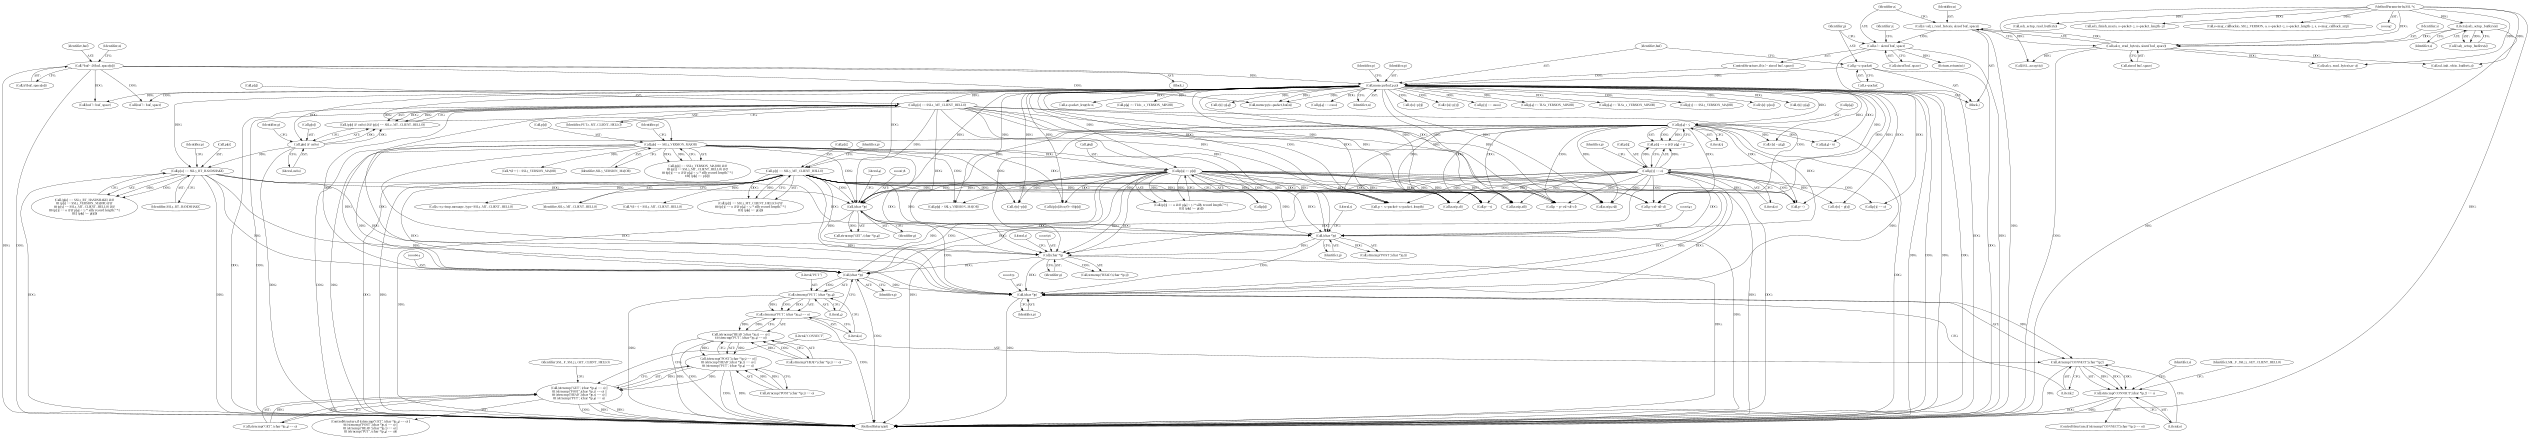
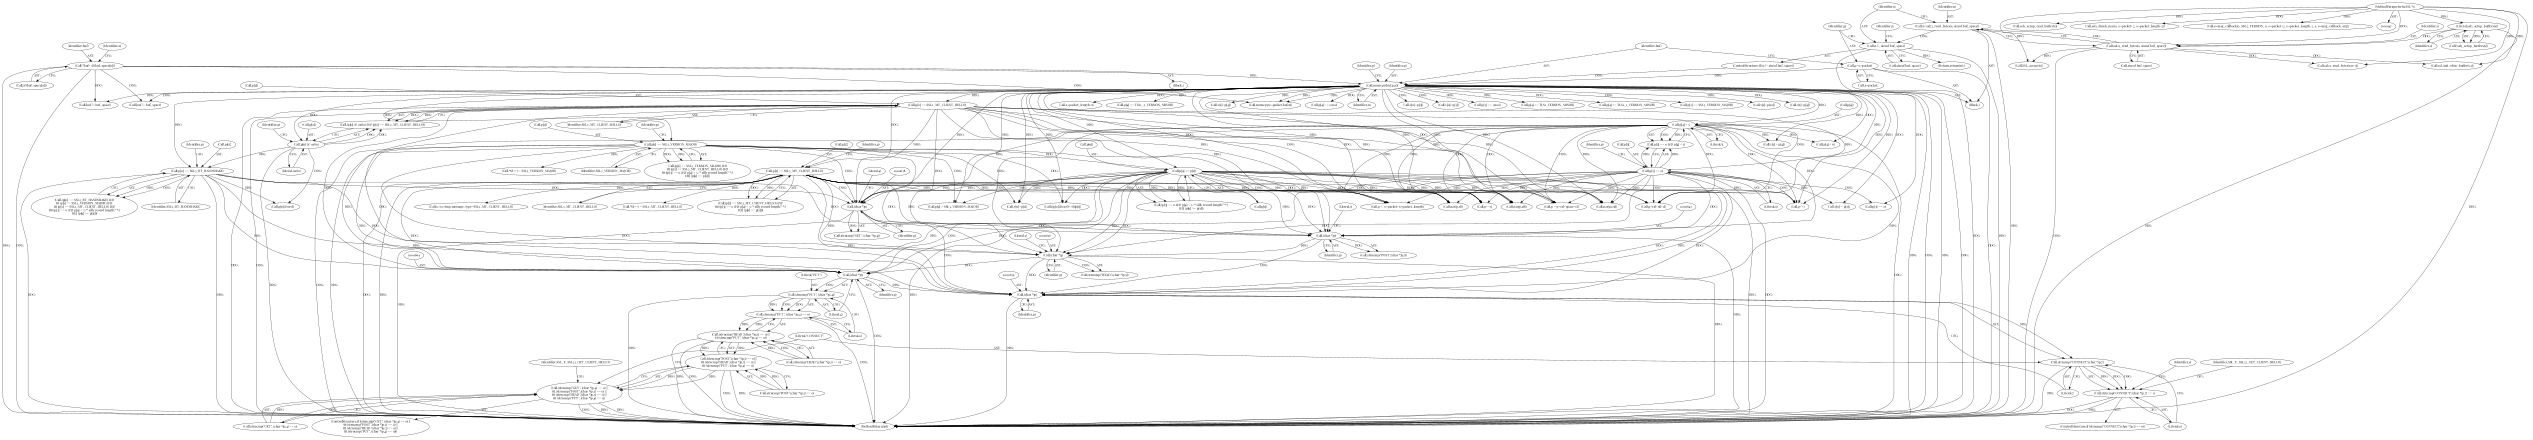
  digraph {
    fontname="Playfair Display"
    node [fontname="Playfair Display"]
    edge [fontname="Playfair Display"]
    n1 [label="(Call,(char *)p)"]
    n2 [label="(Call,strncmp(\"PUT \", (char *)p,4))"]
    n3 [label="(Call,(char *)p)"]
    n4 [label="(Identifier,p)"]
    n5 [label="(MethodReturn,int)"]
    n6 [label="(Call,strncmp(\"PUT \", (char *)p,4) == 0)"]
    n7 [label="(Literal,4)"]
    n8 [label="(Call,strncmp(\"CONNECT\",(char *)p,7))"]
    n9 [label="(Identifier,p)"]
    n10 [label="(Call,p[4] < 5)"]
    n11 [label="(Call,(char *)p)"]
    n12 [label="(Call,(char *)p)"]
    n13 [label="(Call,(char *)p)"]
    n14 [label="(Call,p[3] == 0 && p[4] < 5)"]
    n15 [label="(Call,p+=5)"]
    n16 [label="(Call,p[4] < 6)"]
    n17 [label="(Call,n2s(p,sil))"]
-   n18 [label="(Call,p = p+csl+sil+cl)"]
+   n18 [label="(Call,p = p+csl+space+cl)"]
    n19 [label="(Call,v[1] = p[4])"]
    n20 [label="(Call,n2s(p,csl))"]
    n21 [label="(Call,p+csl+sil+cl)"]
    n22 [label="(Call,p++)"]
    n23 [label="(Call,p <  s->packet+s->packet_length)"]
    n24 [label="(Call,n2s(p,cl))"]
    n25 [label="(Literal,5)"]
    n26 [label="(Call,strncmp(\"HEAD \",(char *)p,5))"]
    n27 [label="(Identifier,p)"]
    n28 [label="(Call,strncmp(\"POST \",(char *)p,5))"]
    n29 [label="(Identifier,p)"]
    n30 [label="(Identifier,p)"]
    n31 [label="(Call,strncmp(\"GET \", (char *)p,4))"]
    n32 [label="(Call,p[3] == 0)"]
    n33 [label="(Call,memcpy(buf,p,n))"]
    n34 [label="(Call,p[9] >= p[1])"]
    n35 [label="(Call,p[1] == SSL3_VERSION_MAJOR)"]
    n36 [label="(Call,p[2] == SSL2_MT_CLIENT_HELLO)"]
    n37 [label="(Call,p[5] == SSL3_MT_CLIENT_HELLO)"]
    n38 [label="(Call,p[0] == SSL3_RT_HANDSHAKE)"]
    n39 [label="(Call,p[0] & 0x80)"]
    n40 [label="(Call,p[9] > SSL3_VERSION_MAJOR)"]
    n41 [label="(Call,buf != buf_space)"]
    n42 [label="(Call,s->packet_length=n)"]
    n43 [label="(Call,p[4] >= TLS1_2_VERSION_MINOR)"]
    n44 [label="(Call,v[0] = p[3])"]
    n45 [label="(Call,v[1]=p[4])"]
    n46 [label="(Call,memcpy(s->packet,buf,n))"]
    n47 [label="(Call,p[4] == 0x02)"]
    n48 [label="(Identifier,n)"]
    n49 [label="(Call,p[3] == 0)"]
    n50 [label="(Call,v[0]=p[1])"]
    n51 [label="(Call,v[0]=p[3])"]
    n52 [label="(Call,v[0]=p[3])"]
    n53 [label="(Block,)"]
    n54 [label="(Call,buf != buf_space)"]
    n55 [label="(Call,p[3] == 0x00)"]
    n56 [label="(Call,p[4] >= TLS1_VERSION_MINOR)"]
    n57 [label="(Call,p[4] >= TLS1_1_VERSION_MINOR)"]
    n58 [label="(Call,p[3] == SSL3_VERSION_MAJOR)"]
    n59 [label="(Call,v[1]=p[10])"]
    n60 [label="(Call,v[1]=p[4])"]
    n61 [label="(Call,((p[0]&0x7f)<<8)|p[1])"]
    n62 [label="(Call,p[1])"]
    n63 [label="(Call,(p[3] == 0 && p[4] < 5 /* silly record length? */)\n\t\t\t\t|| (p[9] >= p[1]))"]
    n64 [label="(Call,*(d++) = SSL3_VERSION_MAJOR)"]
    n65 [label="(Identifier,SSL3_VERSION_MAJOR)"]
    n66 [label="(Call,(p[1] == SSL3_VERSION_MAJOR) &&\n\t\t\t (p[5] == SSL3_MT_CLIENT_HELLO) &&\n\t\t\t ((p[3] == 0 && p[4] < 5 /* silly record length? */)\n\t\t\t\t|| (p[9] >= p[1])))"]
    n67 [label="(Call,(p[0] & 0x80) && (p[2] == SSL2_MT_CLIENT_HELLO))"]
-   n68 [label="(Identifier,PUT2_MT_CLIENT_HELLO)"]
+   n68 [label="(Identifier,SSL2_MT_CLIENT_HELLO)"]
    n69 [label="(Call,s->s3->tmp.message_type=SSL3_MT_CLIENT_HELLO)"]
    n70 [label="(Identifier,SSL3_MT_CLIENT_HELLO)"]
    n71 [label="(Call,*(d++) = SSL3_MT_CLIENT_HELLO)"]
    n72 [label="(Call,(p[5] == SSL3_MT_CLIENT_HELLO) &&\n\t\t\t ((p[3] == 0 && p[4] < 5 /* silly record length? */)\n\t\t\t\t|| (p[9] >= p[1])))"]
    n73 [label="(Literal,0)"]
+   n74 [label="(Call,p[0]&0x7f)"]
    n75 [label="(Call,(p[0] == SSL3_RT_HANDSHAKE) &&\n\t\t\t (p[1] == SSL3_VERSION_MAJOR) &&\n\t\t\t (p[5] == SSL3_MT_CLIENT_HELLO) &&\n\t\t\t ((p[3] == 0 && p[4] < 5 /* silly record length? */)\n\t\t\t\t|| (p[9] >= p[1])))"]
    n76 [label="(Identifier,SSL3_RT_HANDSHAKE)"]
    n77 [label="(Literal,0x80)"]
    n78 [label="(Call,*buf= &(buf_space[0]))"]
    n79 [label="(Block,)"]
    n80 [label="(Call,&(buf_space[0]))"]
    n81 [label="(Call,p=s->packet)"]
    n82 [label="(Call,s->packet)"]
    n83 [label="(Call,n != sizeof buf_space)"]
    n84 [label="(Call,sizeof buf_space)"]
    n85 [label="(Return,return(n);)"]
    n86 [label="(ControlStructure,if (n != sizeof buf_space))"]
    n87 [label="(Call,n=ssl23_read_bytes(s, sizeof buf_space))"]
    n88 [label="(Call,ssl23_read_bytes(s, sizeof buf_space))"]
    n89 [label="(Call,sizeof buf_space)"]
    n90 [label="(Call,ssl_init_wbio_buffer(s,1))"]
    n91 [label="(Call,SSL_accept(s))"]
    n92 [label="(Call,ssl23_read_bytes(s,n+2))"]
    n93 [label="(Literal,ssl3_setup_buffers(s))"]
    n94 [label="(Call,!ssl3_setup_buffers(s))"]
    n95 [label="(Identifier,s)"]
    n96 [label="(MethodParameterIn,SSL *s)"]
    n97 [label="(Call,ssl3_setup_read_buffer(s))"]
    n98 [label="(Call,ssl3_finish_mac(s, s->packet+2, s->packet_length-2))"]
    n99 [label="(Call,s->msg_callback(0, SSL2_VERSION, 0, s->packet+2, s->packet_length-2, s, s->msg_callback_arg))"]
    1000147
    n101 [label="(Call,(strncmp(\"HEAD \",(char *)p,5) == 0) ||\n\t\t\t (strncmp(\"PUT \", (char *)p,4) == 0))"]
    n102 [label="(Literal,0)"]
    n103 [label="(Call,(strncmp(\"POST \",(char *)p,5) == 0) ||\n\t\t\t (strncmp(\"HEAD \",(char *)p,5) == 0) ||\n\t\t\t (strncmp(\"PUT \", (char *)p,4) == 0))"]
    n104 [label="(Call,strncmp(\"HEAD \",(char *)p,5) == 0)"]
    n105 [label="(Call,(strncmp(\"GET \", (char *)p,4) == 0) ||\n\t\t\t (strncmp(\"POST \",(char *)p,5) == 0) ||\n\t\t\t (strncmp(\"HEAD \",(char *)p,5) == 0) ||\n\t\t\t (strncmp(\"PUT \", (char *)p,4) == 0))"]
    n106 [label="(Call,strncmp(\"POST \",(char *)p,5) == 0)"]
    n107 [label="(Call,strncmp(\"GET \", (char *)p,4) == 0)"]
    n108 [label="(ControlStructure,if ((strncmp(\"GET \", (char *)p,4) == 0) ||\n\t\t\t (strncmp(\"POST \",(char *)p,5) == 0) ||\n\t\t\t (strncmp(\"HEAD \",(char *)p,5) == 0) ||\n\t\t\t (strncmp(\"PUT \", (char *)p,4) == 0)))"]
    n109 [label="(Call,strncmp(\"CONNECT\",(char *)p,7) == 0)"]
    n110 [label="(Literal,7)"]
    n111 [label="(ControlStructure,if (strncmp(\"CONNECT\",(char *)p,7) == 0))"]
    n112 [label="(Literal,0)"]
    n113 [label="(Identifier,p)"]
    n114 [label="(Identifier,SSL_F_SSL23_GET_CLIENT_HELLO)"]
    n115 [label="(Call,p[0])"]
    n116 [label="(Call,p[1])"]
    n117 [label="(Call,p[0])"]
    n118 [label="(Literal,\"CONNECT\")"]
    n119 [label="(Identifier,p)"]
    n120 [label="(Identifier,buf)"]
    n121 [label="(Identifier,s)"]
    n122 [label="(Identifier,p)"]
    n123 [label="(Call,p[9])"]
    n124 [label="(Literal,4)"]
    n125 [label="(Identifier,p)"]
    n126 [label="(Call,p[5])"]
    n127 [label="(Literal,\"PUT \")"]
    n128 [label="(Identifier,s)"]
    n129 [label="(Identifier,SSL_F_SSL23_GET_CLIENT_HELLO)"]
    n130 [label="(Identifier,buf)"]
    n131 [label="(Call,p[3])"]
    n132 [label="(Identifier,p)"]
    n133 [label="(Identifier,n)"]
    n134 [label="(Identifier,n)"]
    n135 [label="(Literal,5)"]
    n136 [label="(Identifier,p)"]
    n137 [label="(Identifier,p)"]
    n138 [label="(Identifier,n)"]
    n139 [label="(Call,p[4])"]
    n140 [label="(Identifier,p)"]
    n141 [label="(Call,p[2])"]
    n142 [label="(Identifier,n)"]
    n143 [label="(Literal,5)"]
    1000664
    1000656
    1000647
    1000638
    1000679
    n1 -> n2 [label="AST: "]
    n1 -> n2 [label="DDG: "]
    n1 -> n3 [label="DDG: "]
    n1 -> n4 [label="CFG: "]
    n1 -> n5 [label="DDG: "]
    n2 -> n5 [label="DDG: "]
    n2 -> n6 [label="AST: "]
    n2 -> n6 [label="DDG: "]
    n2 -> n6 [label="DDG: "]
    n2 -> n6 [label="DDG: "]
    n2 -> n7 [label="CFG: "]
    n3 -> n5 [label="DDG: "]
    n3 -> n8 [label="AST: "]
    n3 -> n8 [label="DDG: "]
    n3 -> n9 [label="CFG: "]
    n4 -> n1 [label="AST: "]
    n6 -> n5 [label="DDG: "]
    n6 -> n101 [label="AST: "]
    n6 -> n101 [label="DDG: "]
    n6 -> n101 [label="DDG: "]
    n6 -> n102 [label="CFG: "]
    n7 -> n1 [label="CFG: "]
    n7 -> n2 [label="AST: "]
    n8 -> n5 [label="DDG: "]
    n8 -> n109 [label="AST: "]
    n8 -> n109 [label="DDG: "]
    n8 -> n109 [label="DDG: "]
    n8 -> n109 [label="DDG: "]
    n8 -> n110 [label="CFG: "]
    n9 -> n3 [label="AST: "]
    n10 -> n1 [label="DDG: "]
    n10 -> n3 [label="DDG: "]
    n10 -> n5 [label="DDG: "]
    n10 -> n11 [label="DDG: "]
    n10 -> n12 [label="DDG: "]
    n10 -> n13 [label="DDG: "]
    n10 -> n14 [label="AST: "]
    n10 -> n14 [label="DDG: "]
    n10 -> n14 [label="DDG: "]
    n10 -> n15 [label="DDG: "]
    n10 -> n16 [label="DDG: "]
    n10 -> n17 [label="DDG: "]
    n10 -> n18 [label="DDG: "]
    n10 -> n19 [label="DDG: "]
    n10 -> n20 [label="DDG: "]
    n10 -> n21 [label="DDG: "]
    n10 -> n22 [label="DDG: "]
    n10 -> n23 [label="DDG: "]
    n10 -> n24 [label="DDG: "]
    n10 -> n25 [label="CFG: "]
    n11 -> n1 [label="DDG: "]
    n11 -> n3 [label="DDG: "]
    n11 -> n5 [label="DDG: "]
    n11 -> n26 [label="AST: "]
    n11 -> n26 [label="DDG: "]
    n11 -> n27 [label="CFG: "]
    n12 -> n3 [label="DDG: "]
    n12 -> n5 [label="DDG: "]
    n12 -> n11 [label="DDG: "]
    n12 -> n28 [label="AST: "]
    n12 -> n28 [label="DDG: "]
    n12 -> n29 [label="CFG: "]
    n13 -> n3 [label="DDG: "]
    n13 -> n5 [label="DDG: "]
    n13 -> n12 [label="DDG: "]
    n13 -> n30 [label="CFG: "]
    n13 -> n31 [label="AST: "]
    n13 -> n31 [label="DDG: "]
    n14 -> n10 [label="CFG: "]
    n14 -> n32 [label="CFG: "]
    n25 -> n10 [label="AST: "]
    n27 -> n11 [label="AST: "]
    n29 -> n12 [label="AST: "]
    n30 -> n13 [label="AST: "]
    n32 -> n1 [label="DDG: "]
    n32 -> n3 [label="DDG: "]
    n32 -> n5 [label="DDG: "]
    n32 -> n11 [label="DDG: "]
    n32 -> n12 [label="DDG: "]
    n32 -> n13 [label="DDG: "]
    n32 -> n14 [label="AST: "]
    n32 -> n14 [label="DDG: "]
    n32 -> n14 [label="DDG: "]
    n32 -> n15 [label="DDG: "]
    n32 -> n17 [label="DDG: "]
    n32 -> n18 [label="DDG: "]
    n32 -> n20 [label="DDG: "]
    n32 -> n21 [label="DDG: "]
    n32 -> n22 [label="DDG: "]
    n32 -> n23 [label="DDG: "]
    n32 -> n24 [label="DDG: "]
    n32 -> n44 [label="DDG: "]
    n32 -> n49 [label="DDG: "]
    n32 -> n73 [label="CFG: "]
    n33 -> n5 [label="DDG: "]
    n33 -> n5 [label="DDG: "]
    n33 -> n5 [label="DDG: "]
    n33 -> n5 [label="DDG: "]
    n33 -> n10 [label="DDG: "]
    n33 -> n13 [label="DDG: "]
    n33 -> n15 [label="DDG: "]
    n33 -> n16 [label="DDG: "]
    n33 -> n17 [label="DDG: "]
    n33 -> n18 [label="DDG: "]
    n33 -> n19 [label="DDG: "]
    n33 -> n20 [label="DDG: "]
    n33 -> n21 [label="DDG: "]
    n33 -> n22 [label="DDG: "]
    n33 -> n23 [label="DDG: "]
    n33 -> n24 [label="DDG: "]
    n33 -> n32 [label="DDG: "]
    n33 -> n34 [label="DDG: "]
    n33 -> n35 [label="DDG: "]
    n33 -> n36 [label="DDG: "]
    n33 -> n37 [label="DDG: "]
    n33 -> n38 [label="DDG: "]
    n33 -> n39 [label="DDG: "]
    n33 -> n40 [label="DDG: "]
    n33 -> n41 [label="DDG: "]
    n33 -> n42 [label="DDG: "]
    n33 -> n43 [label="DDG: "]
    n33 -> n44 [label="DDG: "]
    n33 -> n45 [label="DDG: "]
    n33 -> n46 [label="DDG: "]
    n33 -> n46 [label="DDG: "]
    n33 -> n47 [label="DDG: "]
    n33 -> n48 [label="CFG: "]
    n33 -> n49 [label="DDG: "]
    n33 -> n50 [label="DDG: "]
    n33 -> n51 [label="DDG: "]
    n33 -> n52 [label="DDG: "]
    n33 -> n53 [label="AST: "]
    n33 -> n54 [label="DDG: "]
    n33 -> n55 [label="DDG: "]
    n33 -> n56 [label="DDG: "]
    n33 -> n57 [label="DDG: "]
    n33 -> n58 [label="DDG: "]
    n33 -> n59 [label="DDG: "]
    n33 -> n60 [label="DDG: "]
    n33 -> n61 [label="DDG: "]
    n34 -> n1 [label="DDG: "]
    n34 -> n1 [label="DDG: "]
    n34 -> n3 [label="DDG: "]
    n34 -> n3 [label="DDG: "]
    n34 -> n5 [label="DDG: "]
    n34 -> n5 [label="DDG: "]
    n34 -> n11 [label="DDG: "]
    n34 -> n11 [label="DDG: "]
    n34 -> n12 [label="DDG: "]
    n34 -> n12 [label="DDG: "]
    n34 -> n13 [label="DDG: "]
    n34 -> n13 [label="DDG: "]
    n34 -> n15 [label="DDG: "]
    n34 -> n17 [label="DDG: "]
    n34 -> n18 [label="DDG: "]
    n34 -> n20 [label="DDG: "]
    n34 -> n21 [label="DDG: "]
    n34 -> n22 [label="DDG: "]
    n34 -> n23 [label="DDG: "]
    n34 -> n24 [label="DDG: "]
    n34 -> n40 [label="DDG: "]
    n34 -> n50 [label="DDG: "]
    n34 -> n61 [label="DDG: "]
    n34 -> n62 [label="CFG: "]
    n34 -> n63 [label="AST: "]
    n34 -> n63 [label="DDG: "]
    n34 -> n63 [label="DDG: "]
    n35 -> n1 [label="DDG: "]
    n35 -> n3 [label="DDG: "]
    n35 -> n5 [label="DDG: "]
    n35 -> n5 [label="DDG: "]
    n35 -> n11 [label="DDG: "]
    n35 -> n12 [label="DDG: "]
    n35 -> n13 [label="DDG: "]
    n35 -> n34 [label="DDG: "]
    n35 -> n40 [label="DDG: "]
    n35 -> n50 [label="DDG: "]
    n35 -> n61 [label="DDG: "]
    n35 -> n64 [label="DDG: "]
    n35 -> n65 [label="CFG: "]
    n35 -> n66 [label="AST: "]
    n35 -> n66 [label="DDG: "]
    n35 -> n66 [label="DDG: "]
    n36 -> n1 [label="DDG: "]
    n36 -> n3 [label="DDG: "]
    n36 -> n5 [label="DDG: "]
    n36 -> n5 [label="DDG: "]
    n36 -> n11 [label="DDG: "]
    n36 -> n12 [label="DDG: "]
    n36 -> n13 [label="DDG: "]
    n36 -> n15 [label="DDG: "]
    n36 -> n17 [label="DDG: "]
    n36 -> n18 [label="DDG: "]
    n36 -> n20 [label="DDG: "]
    n36 -> n21 [label="DDG: "]
+   n36 -> n22 [label="DDG: "]
    n36 -> n23 [label="DDG: "]
    n36 -> n24 [label="DDG: "]
    n36 -> n67 [label="AST: "]
    n36 -> n67 [label="DDG: "]
    n36 -> n67 [label="DDG: "]
    n36 -> n68 [label="CFG: "]
    n37 -> n1 [label="DDG: "]
    n37 -> n3 [label="DDG: "]
    n37 -> n5 [label="DDG: "]
    n37 -> n5 [label="DDG: "]
    n37 -> n11 [label="DDG: "]
    n37 -> n12 [label="DDG: "]
    n37 -> n13 [label="DDG: "]
    n37 -> n15 [label="DDG: "]
    n37 -> n17 [label="DDG: "]
    n37 -> n18 [label="DDG: "]
    n37 -> n20 [label="DDG: "]
    n37 -> n21 [label="DDG: "]
    n37 -> n22 [label="DDG: "]
    n37 -> n23 [label="DDG: "]
    n37 -> n24 [label="DDG: "]
    n37 -> n69 [label="DDG: "]
    n37 -> n70 [label="CFG: "]
    n37 -> n71 [label="DDG: "]
    n37 -> n72 [label="AST: "]
    n37 -> n72 [label="DDG: "]
    n37 -> n72 [label="DDG: "]
    n38 -> n1 [label="DDG: "]
    n38 -> n3 [label="DDG: "]
    n38 -> n5 [label="DDG: "]
    n38 -> n5 [label="DDG: "]
    n38 -> n11 [label="DDG: "]
    n38 -> n12 [label="DDG: "]
    n38 -> n13 [label="DDG: "]
+   n38 -> n74 [label="DDG: "]
    n38 -> n75 [label="AST: "]
    n38 -> n75 [label="DDG: "]
    n38 -> n75 [label="DDG: "]
    n38 -> n76 [label="CFG: "]
    n39 -> n5 [label="DDG: "]
    n39 -> n38 [label="DDG: "]
    n39 -> n67 [label="AST: "]
    n39 -> n67 [label="DDG: "]
    n39 -> n67 [label="DDG: "]
+   n39 -> n74 [label="DDG: "]
    n39 -> n77 [label="CFG: "]
    n48 -> n33 [label="AST: "]
    n62 -> n34 [label="AST: "]
    n63 -> n34 [label="CFG: "]
    n65 -> n35 [label="AST: "]
    n66 -> n35 [label="CFG: "]
    n67 -> n36 [label="CFG: "]
    n67 -> n39 [label="CFG: "]
    n68 -> n36 [label="AST: "]
    n70 -> n37 [label="AST: "]
    n72 -> n37 [label="CFG: "]
    n73 -> n32 [label="AST: "]
    n75 -> n38 [label="CFG: "]
    n76 -> n38 [label="AST: "]
    n77 -> n39 [label="AST: "]
    n78 -> n5 [label="DDG: "]
    n78 -> n5 [label="DDG: "]
    n78 -> n33 [label="DDG: "]
    n78 -> n41 [label="DDG: "]
    n78 -> n46 [label="DDG: "]
    n78 -> n54 [label="DDG: "]
    n78 -> n79 [label="AST: "]
    n78 -> n80 [label="CFG: "]
    n80 -> n78 [label="AST: "]
    n81 -> n5 [label="DDG: "]
    n81 -> n33 [label="DDG: "]
    n81 -> n53 [label="AST: "]
    n81 -> n82 [label="CFG: "]
    n82 -> n81 [label="AST: "]
    n83 -> n5 [label="DDG: "]
    n83 -> n5 [label="DDG: "]
    n83 -> n84 [label="CFG: "]
    n83 -> n85 [label="DDG: "]
    n83 -> n86 [label="AST: "]
    n84 -> n83 [label="AST: "]
    n86 -> n33 [label="DDG: "]
    n87 -> n5 [label="DDG: "]
    n87 -> n53 [label="AST: "]
    n87 -> n83 [label="DDG: "]
    n87 -> n88 [label="CFG: "]
    n88 -> n5 [label="DDG: "]
    n88 -> n87 [label="AST: "]
    n88 -> n87 [label="DDG: "]
    n88 -> n89 [label="CFG: "]
    n88 -> n90 [label="DDG: "]
    n88 -> n91 [label="DDG: "]
    n88 -> n92 [label="DDG: "]
    n89 -> n88 [label="AST: "]
    n93 -> n5 [label="DDG: "]
    n93 -> n88 [label="DDG: "]
    n93 -> n94 [label="AST: "]
    n93 -> n94 [label="DDG: "]
    n93 -> n95 [label="CFG: "]
    n94 -> n93 [label="CFG: "]
    n95 -> n93 [label="AST: "]
    n96 -> n5 [label="DDG: "]
    n96 -> n88 [label="DDG: "]
    n96 -> n90 [label="DDG: "]
    n96 -> n91 [label="DDG: "]
    n96 -> n92 [label="DDG: "]
    n96 -> n93 [label="DDG: "]
    n96 -> n97 [label="DDG: "]
    n96 -> n98 [label="DDG: "]
    n96 -> n99 [label="DDG: "]
    n96 -> 1000147 [label="AST: "]
    n101 -> n5 [label="DDG: "]
    n101 -> n5 [label="DDG: "]
    n101 -> n6 [label="CFG: "]
    n101 -> n103 [label="AST: "]
    n101 -> n103 [label="DDG: "]
    n101 -> n103 [label="DDG: "]
    n101 -> n104 [label="CFG: "]
    n102 -> n2 [label="CFG: "]
    n102 -> n6 [label="AST: "]
    n103 -> n5 [label="DDG: "]
    n103 -> n5 [label="DDG: "]
    n103 -> n101 [label="CFG: "]
    n103 -> n105 [label="AST: "]
    n103 -> n105 [label="DDG: "]
    n103 -> n105 [label="DDG: "]
    n103 -> n106 [label="CFG: "]
    n104 -> n101 [label="AST: "]
    n104 -> n101 [label="DDG: "]
    n104 -> n101 [label="DDG: "]
    n105 -> n5 [label="DDG: "]
    n105 -> n5 [label="DDG: "]
    n105 -> n5 [label="DDG: "]
    n105 -> n103 [label="CFG: "]
    n105 -> n107 [label="CFG: "]
    n105 -> n108 [label="AST: "]
    n106 -> n103 [label="AST: "]
    n106 -> n103 [label="DDG: "]
    n106 -> n103 [label="DDG: "]
    n107 -> n105 [label="AST: "]
    n107 -> n105 [label="DDG: "]
    n107 -> n105 [label="DDG: "]
    n109 -> n5 [label="DDG: "]
    n109 -> n5 [label="DDG: "]
    n109 -> n111 [label="AST: "]
    n109 -> n112 [label="CFG: "]
    n110 -> n3 [label="CFG: "]
    n110 -> n8 [label="AST: "]
    n112 -> n8 [label="CFG: "]
    n112 -> n109 [label="AST: "]
    n113 -> n37 [label="CFG: "]
    n114 -> n105 [label="CFG: "]
    n115 -> n38 [label="AST: "]
    n116 -> n35 [label="AST: "]
    n117 -> n39 [label="AST: "]
    n118 -> n8 [label="AST: "]
    n118 -> n105 [label="CFG: "]
    n119 -> n32 [label="CFG: "]
    n120 -> n33 [label="AST: "]
    n120 -> n81 [label="CFG: "]
    n121 -> n88 [label="AST: "]
    n122 -> n33 [label="CFG: "]
    n123 -> n34 [label="AST: "]
    n124 -> n13 [label="CFG: "]
    n125 -> n33 [label="AST: "]
    n126 -> n37 [label="AST: "]
    n127 -> n2 [label="AST: "]
    n128 -> n109 [label="CFG: "]
    n129 -> n109 [label="CFG: "]
    n130 -> n78 [label="AST: "]
    n131 -> n32 [label="AST: "]
    n132 -> n35 [label="CFG: "]
    n133 -> n87 [label="AST: "]
    n134 -> n78 [label="CFG: "]
    n135 -> n12 [label="CFG: "]
    n136 -> n38 [label="CFG: "]
    n137 -> n39 [label="CFG: "]
    n138 -> n83 [label="AST: "]
    n138 -> n87 [label="CFG: "]
    n139 -> n10 [label="AST: "]
    n140 -> n81 [label="AST: "]
    n140 -> n83 [label="CFG: "]
    n141 -> n36 [label="AST: "]
    n142 -> n83 [label="CFG: "]
    n143 -> n11 [label="CFG: "]
    1000664 -> n1 [label="AST: "]
    1000656 -> n11 [label="AST: "]
    1000647 -> n12 [label="AST: "]
    1000638 -> n13 [label="AST: "]
    1000679 -> n3 [label="AST: "]
  }
